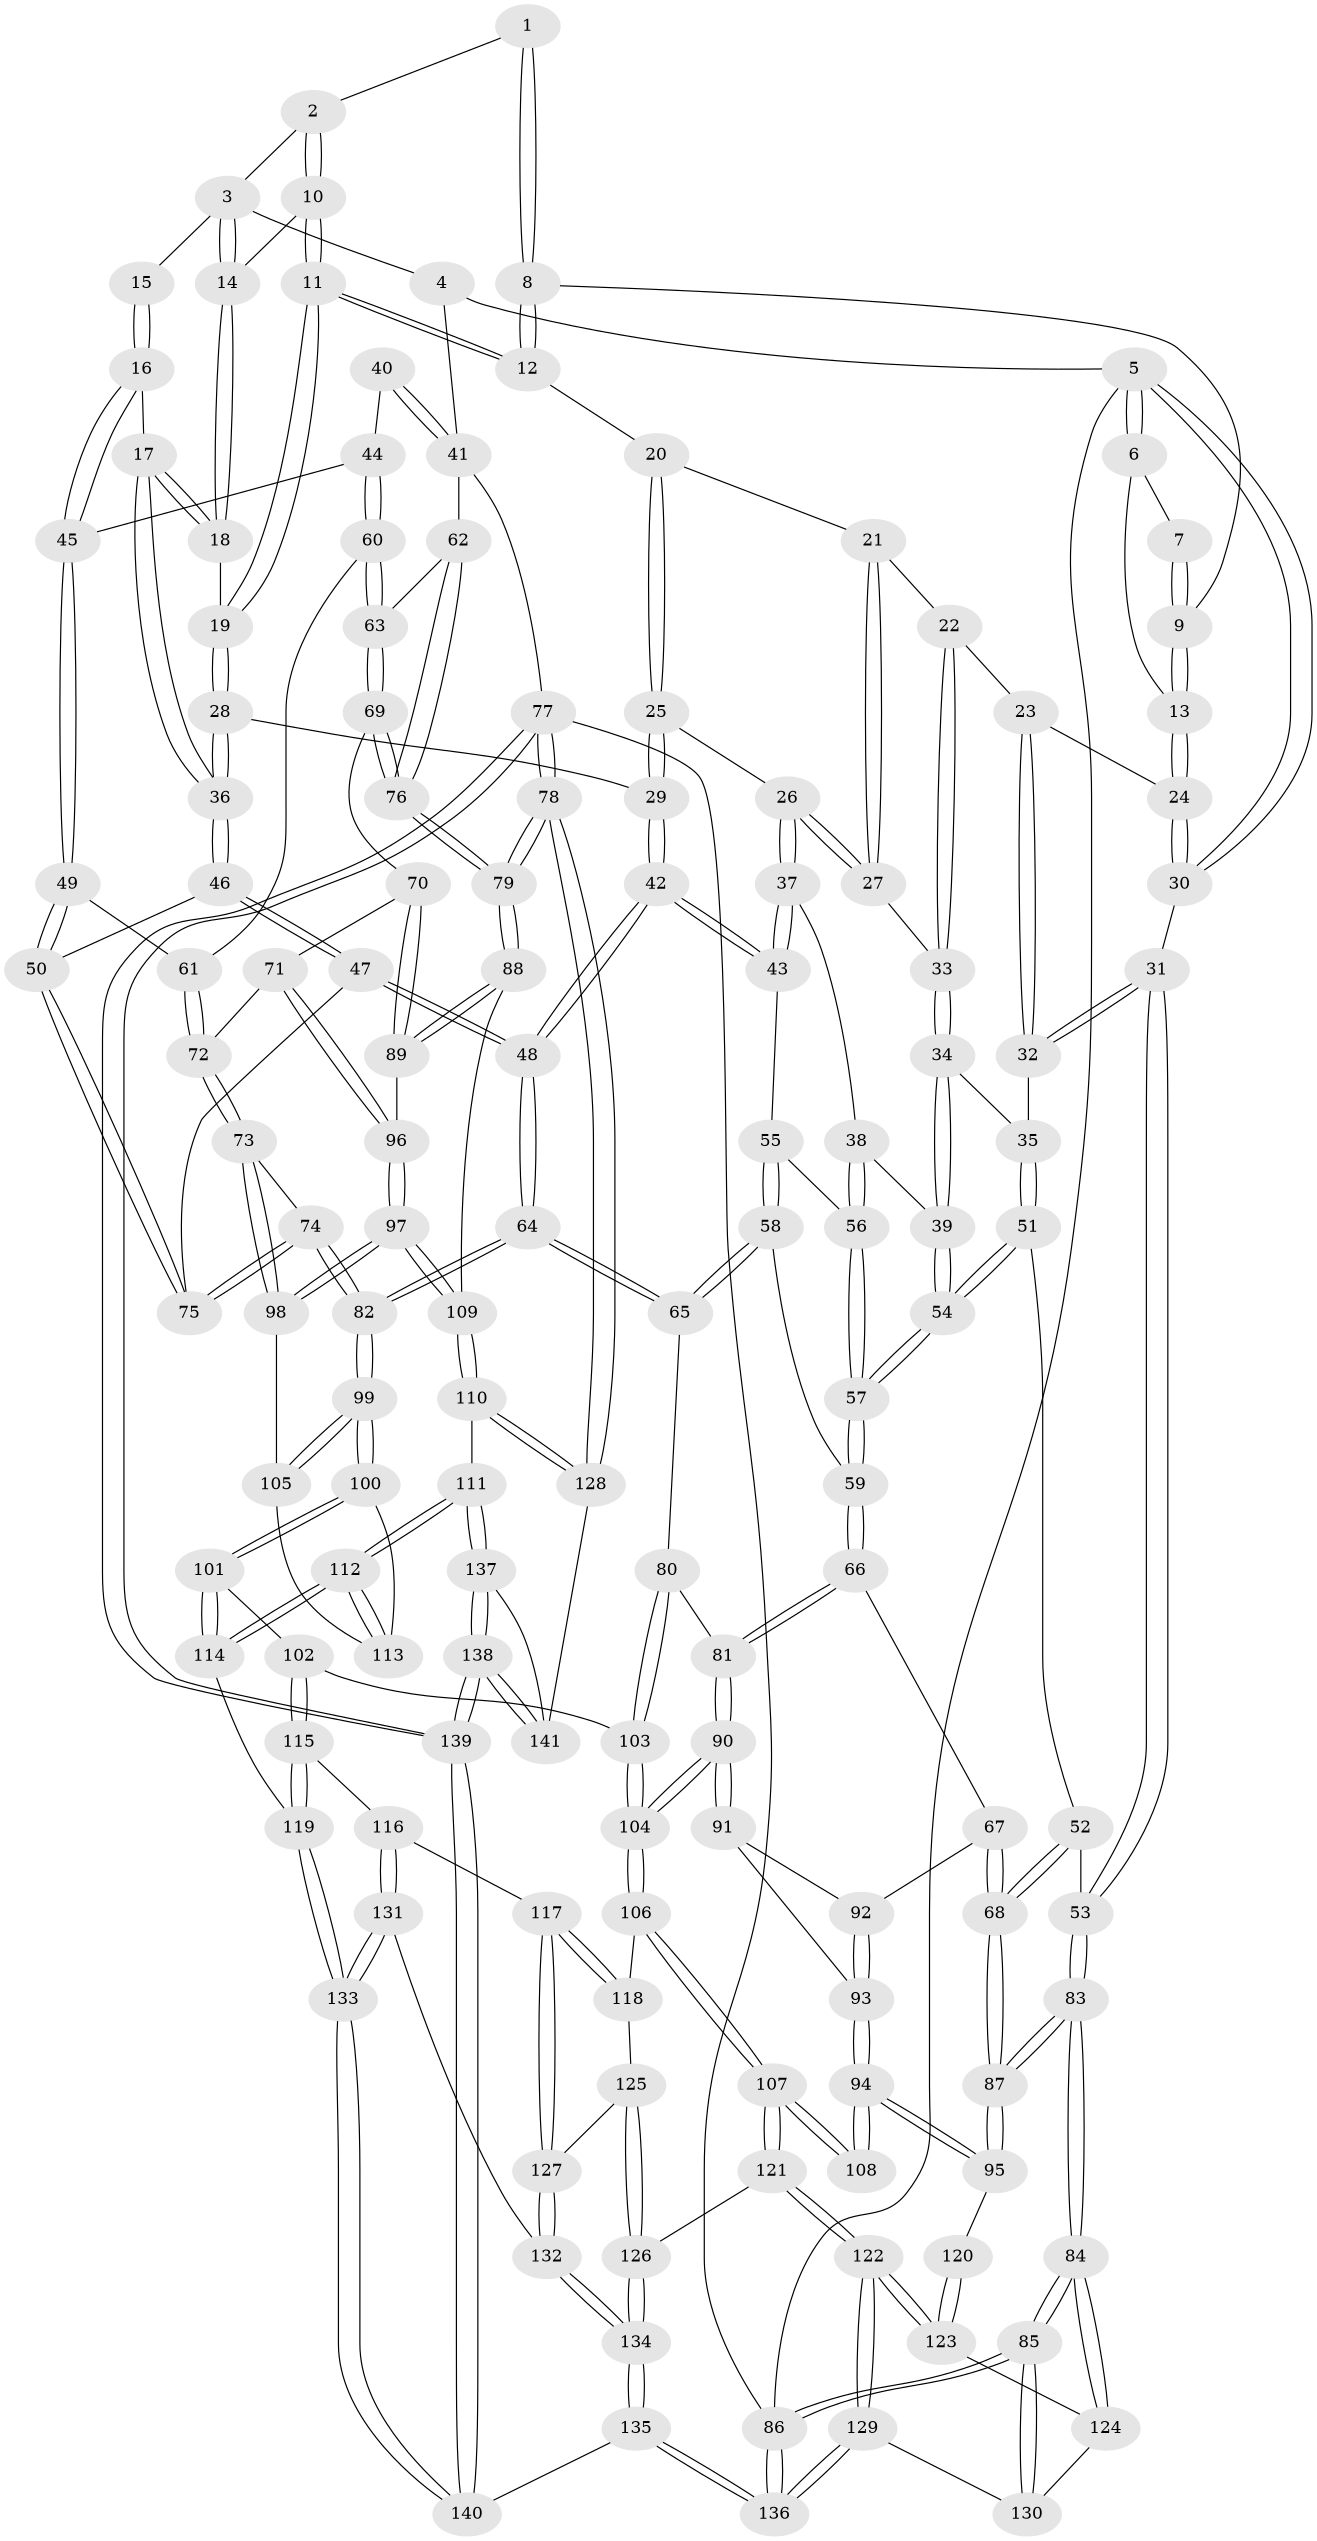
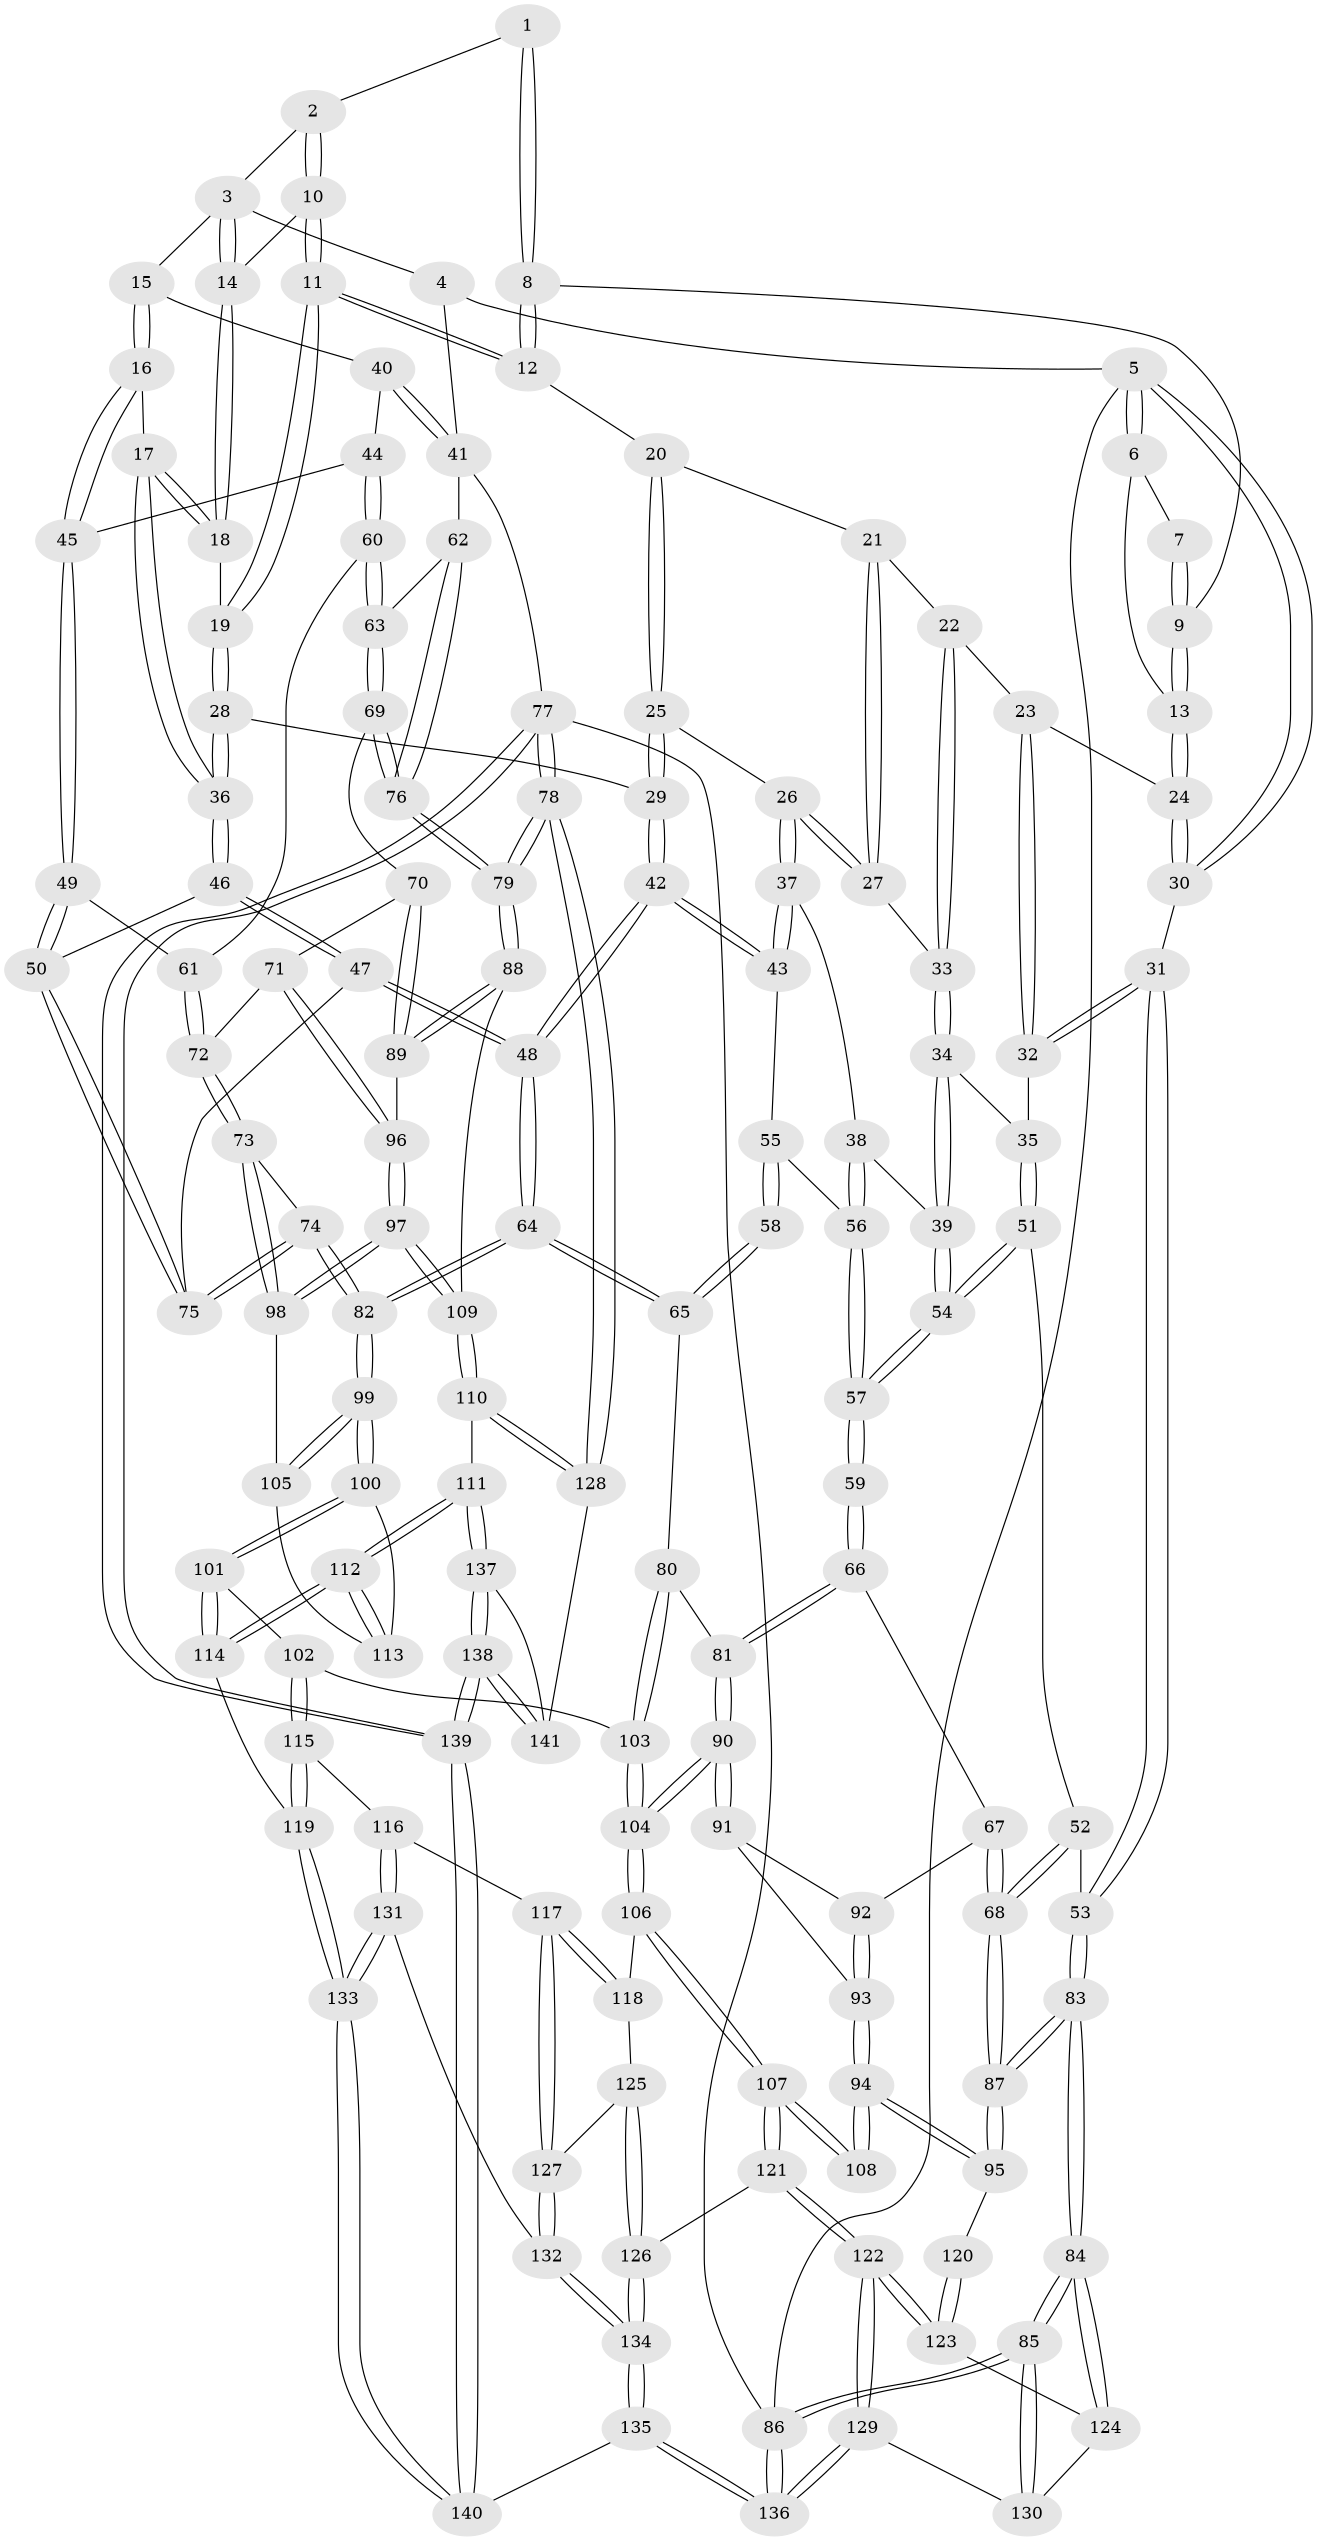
  graph {
    node [color=gray90 style=filled]
    1
    2
    8
    3
    10
    9
    12
    4
    14
    15
    11
    5
    41
    18
    6
    30
    86
    16
    40
    62
    77
    7
    13
    31
    136
    24
    20
    19
    28
    21
    25
    17
    45
    44
    36
    49
    46
    29
    22
    27
    26
    23
    33
    32
    34
    35
    37
    42
    38
    43
    48
    53
    83
    51
    39
    54
    52
    47
    50
    56
    55
    57
    60
    63
    76
    78
    139
    64
    58
    61
    75
    65
    82
    72
    68
    87
    84
    59
    66
    80
    67
    81
    69
    73
    79
    70
    99
    103
    92
    90
    93
    95
    71
    89
    96
    97
    74
    98
    105
    88
    128
    140
    141
    109
    104
    91
    100
    85
    124
    130
    120
    110
    106
    94
    108
    123
    113
    101
    102
    114
    115
    119
    116
    107
    118
    121
    125
    122
    126
    111
    112
    137
    138
    133
    117
    131
    127
    132
    129
    134
    135
    1 -- 2
    1 -- 8
    1 -- 8
    2 -- 3
    2 -- 10
    2 -- 10
    8 -- 9
    8 -- 12
    8 -- 12
    3 -- 4
    3 -- 14
    3 -- 14
    3 -- 15
    10 -- 14
    10 -- 11
    10 -- 11
    9 -- 13
    9 -- 13
    12 -- 20
    4 -- 5
    4 -- 41
    14 -- 18
    14 -- 18
    15 -- 16
    15 -- 16
+   15 -- 40
    11 -- 12
    11 -- 12
    11 -- 19
    11 -- 19
    5 -- 6
    5 -- 6
    5 -- 30
    5 -- 30
    5 -- 86
    41 -- 62
    41 -- 77
    18 -- 19
    6 -- 7
    6 -- 13
    30 -- 31
    86 -- 136
    86 -- 136
    16 -- 17
    16 -- 45
    16 -- 45
    40 -- 41
    40 -- 41
    40 -- 44
    62 -- 63
    62 -- 76
    62 -- 76
    77 -- 86
    77 -- 78
    77 -- 78
    77 -- 139
    77 -- 139
    7 -- 9
    7 -- 9
    13 -- 24
    13 -- 24
    31 -- 32
    31 -- 32
    31 -- 53
    31 -- 53
    24 -- 30
    24 -- 30
    20 -- 21
    20 -- 25
    20 -- 25
    19 -- 28
    19 -- 28
    28 -- 36
    28 -- 36
    28 -- 29
    21 -- 22
    21 -- 27
    21 -- 27
    25 -- 29
    25 -- 29
    25 -- 26
    17 -- 18
    17 -- 18
    17 -- 36
    17 -- 36
    45 -- 49
    45 -- 49
    44 -- 45
    44 -- 60
    44 -- 60
    36 -- 46
    36 -- 46
    49 -- 50
    49 -- 50
    49 -- 61
    46 -- 47
    46 -- 47
    46 -- 50
    29 -- 42
    29 -- 42
    22 -- 23
    22 -- 33
    22 -- 33
    27 -- 33
    26 -- 27
    26 -- 27
    26 -- 37
    26 -- 37
    23 -- 24
    23 -- 32
    23 -- 32
    33 -- 34
    33 -- 34
    32 -- 35
    34 -- 35
    34 -- 39
    34 -- 39
    35 -- 51
    35 -- 51
    37 -- 38
    37 -- 43
    37 -- 43
    42 -- 43
    42 -- 43
    42 -- 48
    42 -- 48
    38 -- 39
    38 -- 56
    38 -- 56
    43 -- 55
    48 -- 64
    48 -- 64
    53 -- 83
    53 -- 83
    83 -- 87
    83 -- 87
    83 -- 84
    83 -- 84
    51 -- 54
    51 -- 54
    51 -- 52
    39 -- 54
    39 -- 54
    54 -- 57
    54 -- 57
    52 -- 53
    52 -- 68
    52 -- 68
    47 -- 48
    47 -- 48
    47 -- 75
    50 -- 75
    50 -- 75
    56 -- 57
    56 -- 57
    55 -- 56
    55 -- 58
    55 -- 58
    57 -- 59
    57 -- 59
    60 -- 63
    60 -- 63
    60 -- 61
    63 -- 69
    63 -- 69
    76 -- 79
    76 -- 79
    78 -- 79
    78 -- 79
    78 -- 128
    78 -- 128
    139 -- 140
    139 -- 140
    64 -- 65
    64 -- 65
    64 -- 82
    64 -- 82
    58 -- 65
    58 -- 65
-   58 -- 59
    61 -- 72
    61 -- 72
    65 -- 80
    82 -- 99
    82 -- 99
    72 -- 73
    72 -- 73
    68 -- 87
    68 -- 87
    87 -- 95
    87 -- 95
    84 -- 85
    84 -- 85
    84 -- 124
    84 -- 124
    59 -- 66
    59 -- 66
    66 -- 67
    66 -- 81
    66 -- 81
    80 -- 81
    80 -- 103
    80 -- 103
    67 -- 68
    67 -- 68
    67 -- 92
    81 -- 90
    81 -- 90
    69 -- 76
    69 -- 76
    69 -- 70
    73 -- 74
    73 -- 98
    73 -- 98
    79 -- 88
    79 -- 88
    70 -- 71
    70 -- 89
    70 -- 89
    99 -- 105
    99 -- 105
    99 -- 100
    99 -- 100
    103 -- 104
    103 -- 104
    92 -- 93
    92 -- 93
    90 -- 104
    90 -- 104
    90 -- 91
    90 -- 91
    93 -- 94
    93 -- 94
    95 -- 120
    71 -- 72
    71 -- 96
    71 -- 96
    89 -- 96
    96 -- 97
    96 -- 97
    97 -- 98
    97 -- 98
    97 -- 109
    97 -- 109
    74 -- 75
    74 -- 75
    74 -- 82
    74 -- 82
    98 -- 105
    105 -- 113
    88 -- 89
    88 -- 89
    88 -- 109
    128 -- 141
    109 -- 110
    109 -- 110
    104 -- 106
    104 -- 106
    91 -- 92
    91 -- 93
    100 -- 113
    100 -- 101
    100 -- 101
    85 -- 86
    85 -- 86
    85 -- 130
    85 -- 130
    124 -- 130
    120 -- 123
    120 -- 123
    110 -- 128
    110 -- 128
    110 -- 111
    106 -- 107
    106 -- 107
    106 -- 118
    94 -- 95
    94 -- 95
    94 -- 108
    94 -- 108
    123 -- 124
    101 -- 102
    101 -- 114
    101 -- 114
    102 -- 103
    102 -- 115
    102 -- 115
    114 -- 119
    115 -- 119
    115 -- 119
    115 -- 116
    119 -- 133
    119 -- 133
    116 -- 117
    116 -- 131
    116 -- 131
    107 -- 108
    107 -- 108
    107 -- 121
    107 -- 121
    118 -- 125
    121 -- 122
    121 -- 122
    121 -- 126
    125 -- 126
    125 -- 126
    125 -- 127
    122 -- 123
    122 -- 123
    122 -- 129
    122 -- 129
    126 -- 134
    126 -- 134
    111 -- 112
    111 -- 112
    111 -- 137
    111 -- 137
    112 -- 113
    112 -- 113
    112 -- 114
    112 -- 114
    137 -- 141
    137 -- 138
    137 -- 138
    138 -- 139
    138 -- 139
    138 -- 141
    138 -- 141
    133 -- 140
    133 -- 140
    117 -- 118
    117 -- 118
    117 -- 127
    117 -- 127
    131 -- 133
    131 -- 133
    131 -- 132
    127 -- 132
    127 -- 132
    132 -- 134
    132 -- 134
    129 -- 136
    129 -- 136
    129 -- 130
    134 -- 135
    134 -- 135
    135 -- 136
    135 -- 136
    135 -- 140
  }
